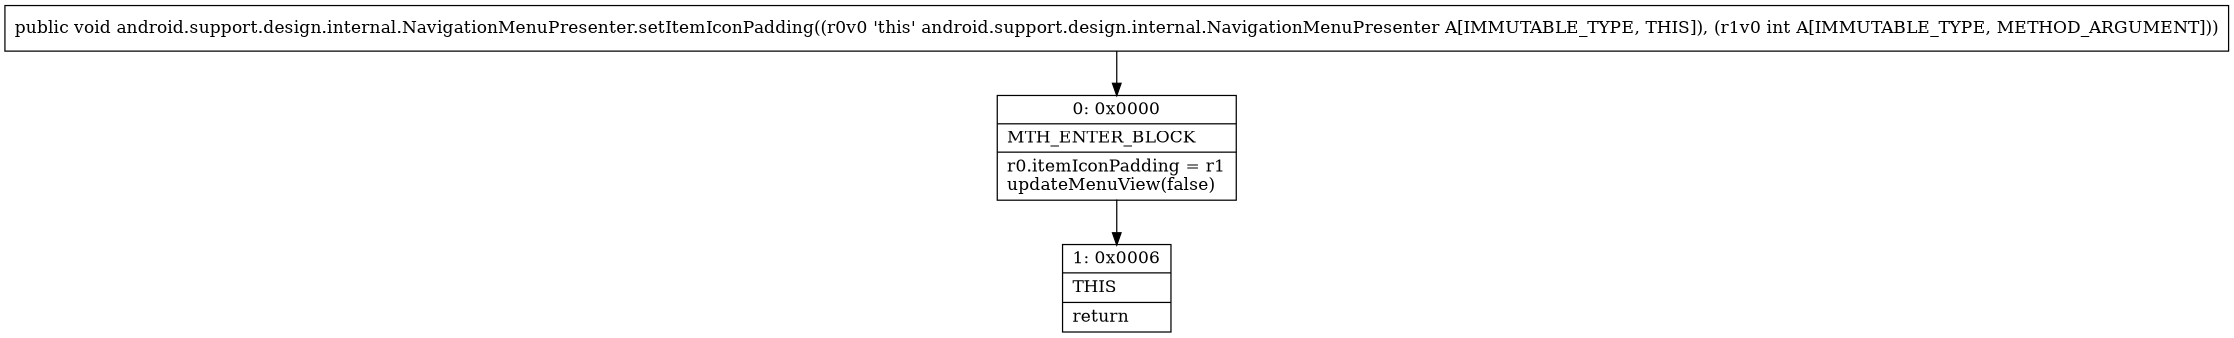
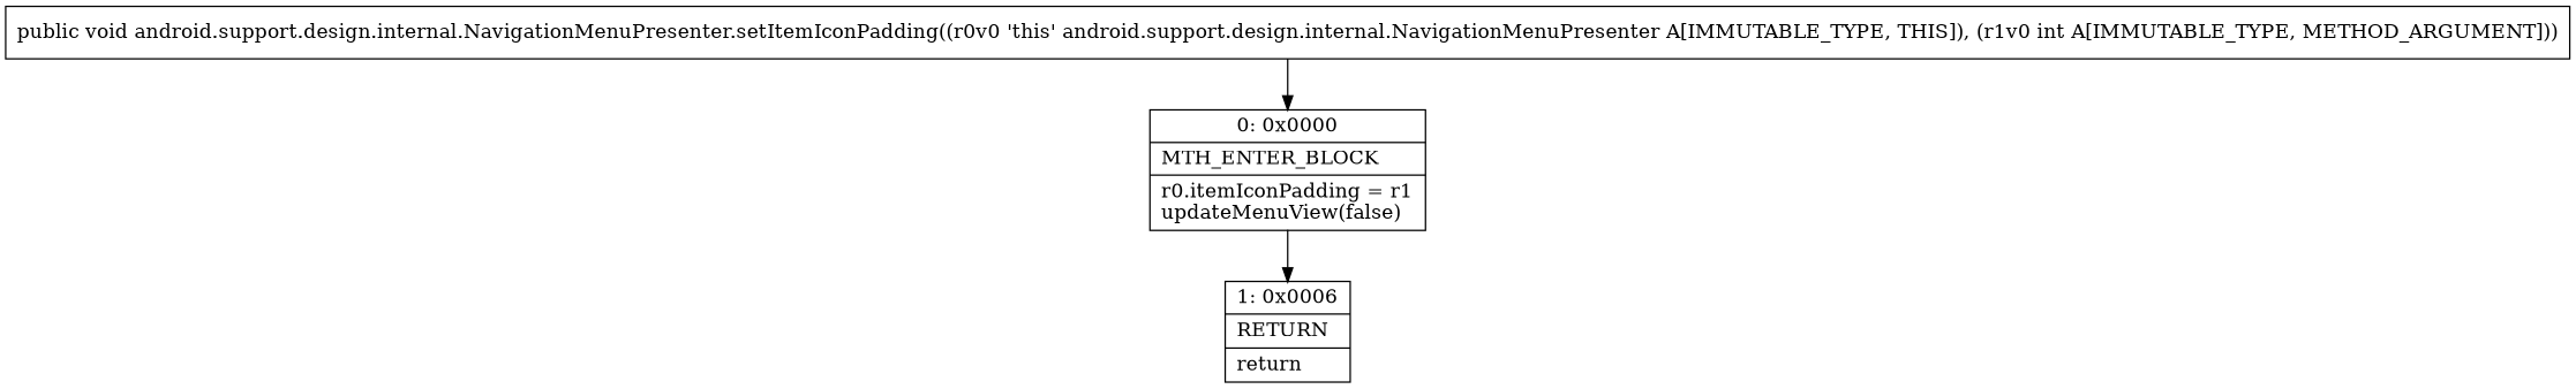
  digraph {
    node [shape=record]
    n1 [label="{0\:\ 0x0000|MTH_ENTER_BLOCK\l|r0.itemIconPadding = r1\lupdateMenuView(false)\l}"]
-   n2 [label="{1\:\ 0x0006|THIS\l|return\l}"]
+   n2 [label="{1\:\ 0x0006|RETURN\l|return\l}"]
    n3 [label="{public void android.support.design.internal.NavigationMenuPresenter.setItemIconPadding((r0v0 'this' android.support.design.internal.NavigationMenuPresenter A[IMMUTABLE_TYPE, THIS]), (r1v0 int A[IMMUTABLE_TYPE, METHOD_ARGUMENT])) }"]
    n1 -> n2
    n3 -> n1
  }
